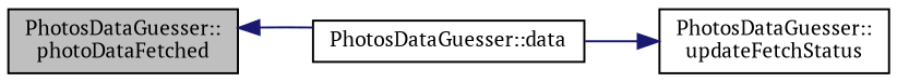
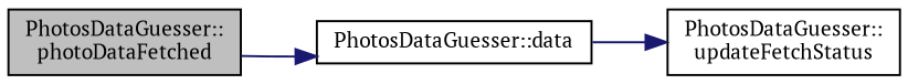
  digraph {
    fontname="PT Serif"
    rankdir=LR
    node [color=black fillcolor=white fontname="PT Serif" fontsize=10 shape=record style=filled]
    edge [color=midnightblue fontname="PT Serif" fontsize=10 labelfontname=Helvetica labelfontsize=10 style=solid]
    n1 [fillcolor=grey75 fontcolor=black height=0.2 label="PhotosDataGuesser::\lphotoDataFetched" width=0.4]
    n2 [height=0.2 label="PhotosDataGuesser::data" width=0.4]
    n3 [height=0.2 label="PhotosDataGuesser::\lupdateFetchStatus" width=0.4]
-   n2 -> n1
+   n1 -> n2
    n2 -> n3
  }
